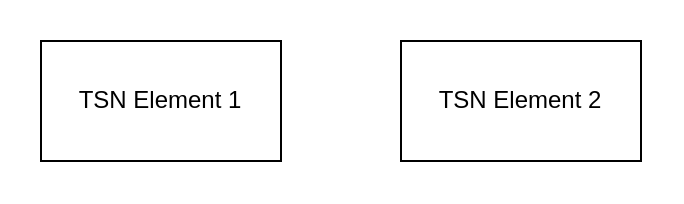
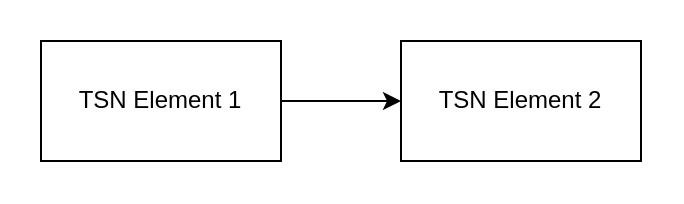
  <mxCell id="0" />
  <mxCell id="1" parent="0" />
+ <mxCell id="2" value="" style="edgeStyle=orthogonalEdgeStyle;rounded=0;orthogonalLoop=1;jettySize=auto;html=1;" edge="1" parent="1" source="3" target="4"><mxGeometry relative="1" as="geometry" /></mxCell>
  <mxCell id="3" value="TSN Element 1" style="rounded=0;whiteSpace=wrap;html=1;" vertex="1" parent="1"><mxGeometry x="20" y="20" width="120" height="60" as="geometry" /></mxCell>
  <mxCell id="4" value="TSN Element 2" style="rounded=0;whiteSpace=wrap;html=1;" vertex="1" parent="1"><mxGeometry x="200" y="20" width="120" height="60" as="geometry" /></mxCell>
